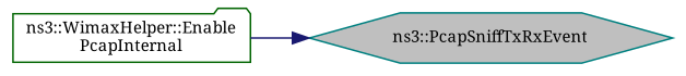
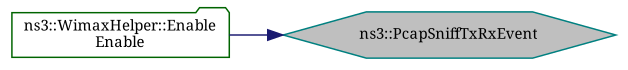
  digraph {
    rankdir=RL
    fontname="Noto Serif"
    node [fontname="Noto Serif" fontsize=10 style=filled]
    n1 [color=teal fillcolor=grey75 fontcolor=black height=0.2 label="ns3::PcapSniffTxRxEvent" shape=hexagon width=0.4]
-   n2 [color=darkgreen fillcolor=white height=0.2 label="ns3::WimaxHelper::Enable\lPcapInternal" shape=folder width=0.4]
+   n2 [color=darkgreen fillcolor=white height=0.2 label="ns3::WimaxHelper::Enable\lEnable" shape=folder width=0.4]
    n1 -> n2 [color=midnightblue dir=back fontname="Noto Serif" fontsize=10 labelfontname=Helvetica labelfontsize=10 style=solid]
  }
